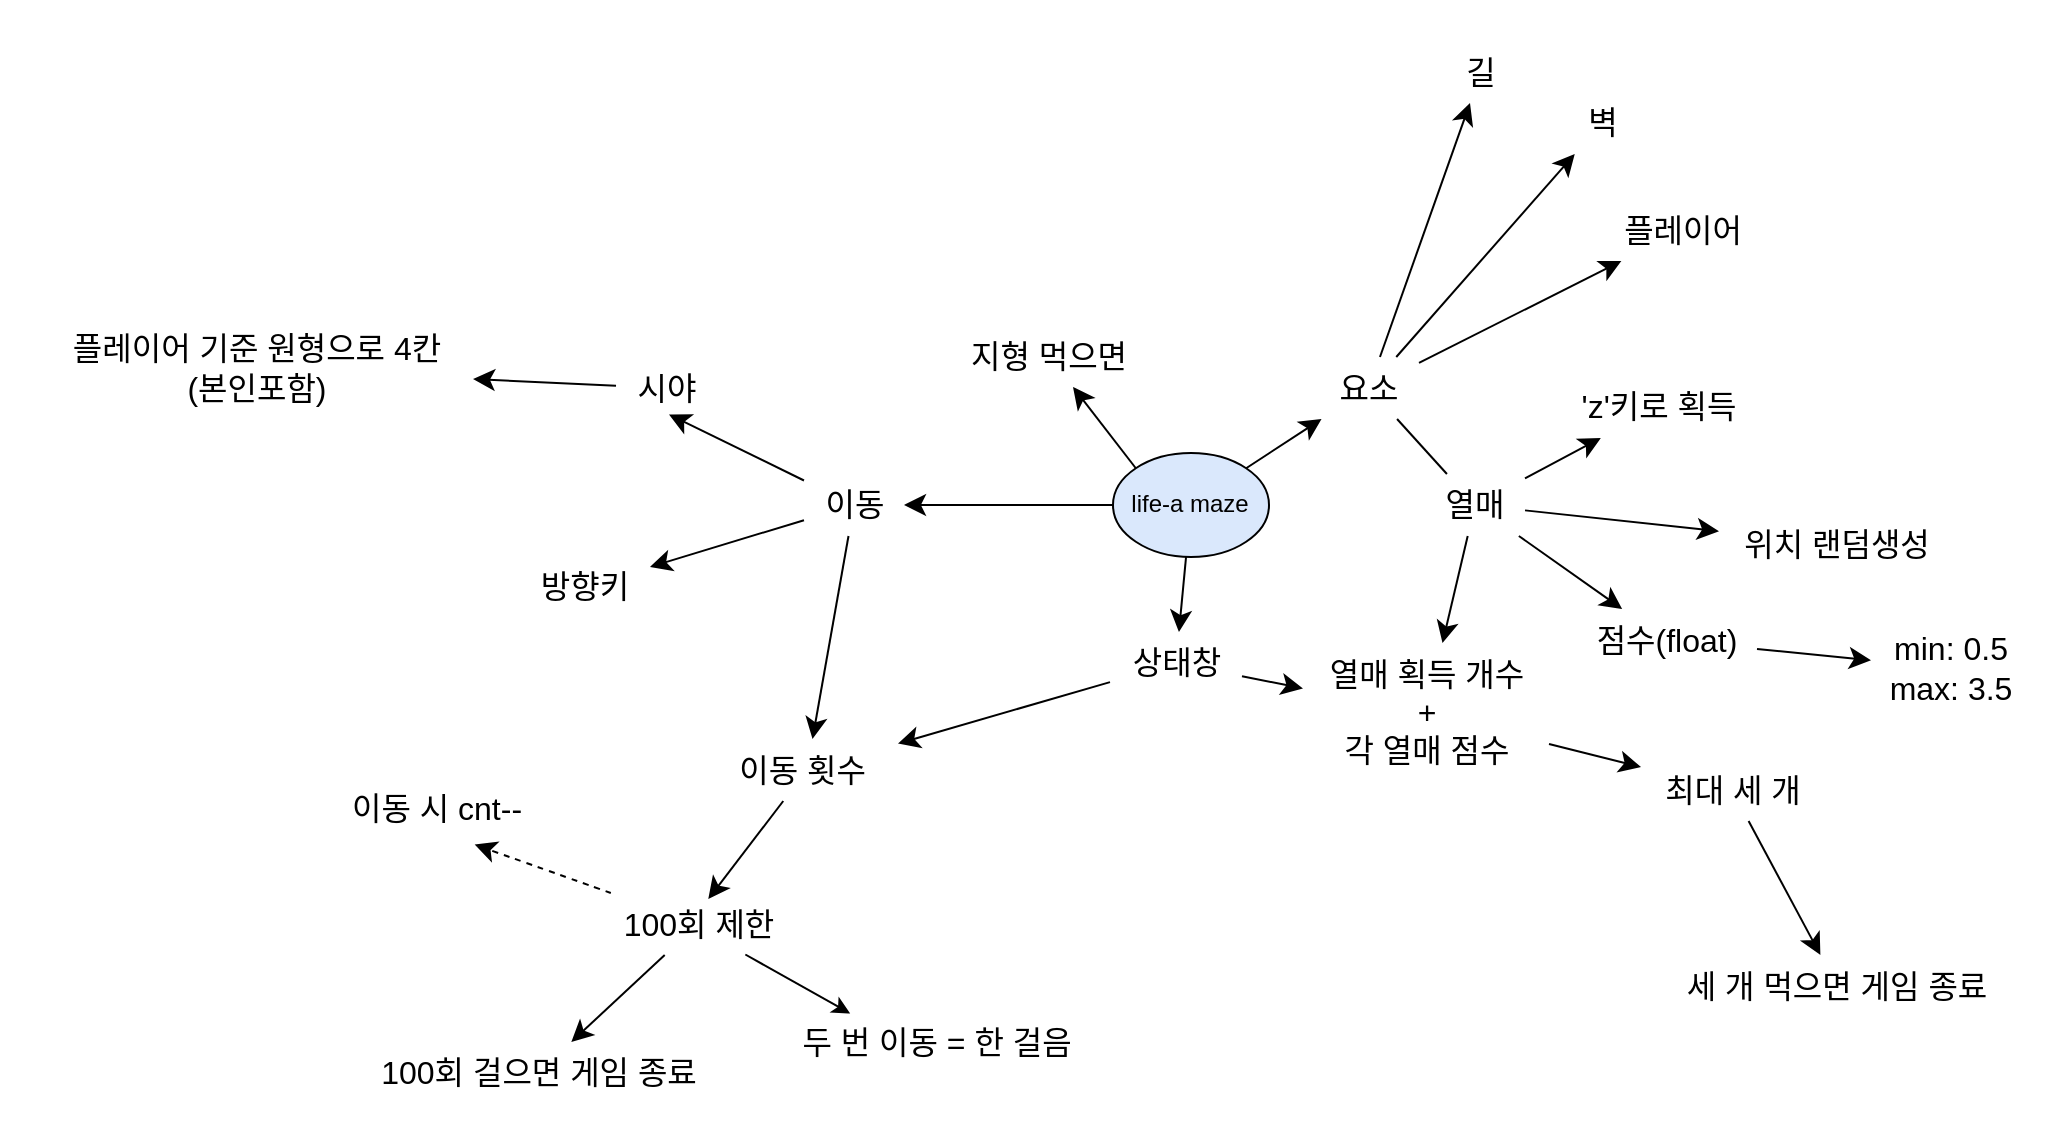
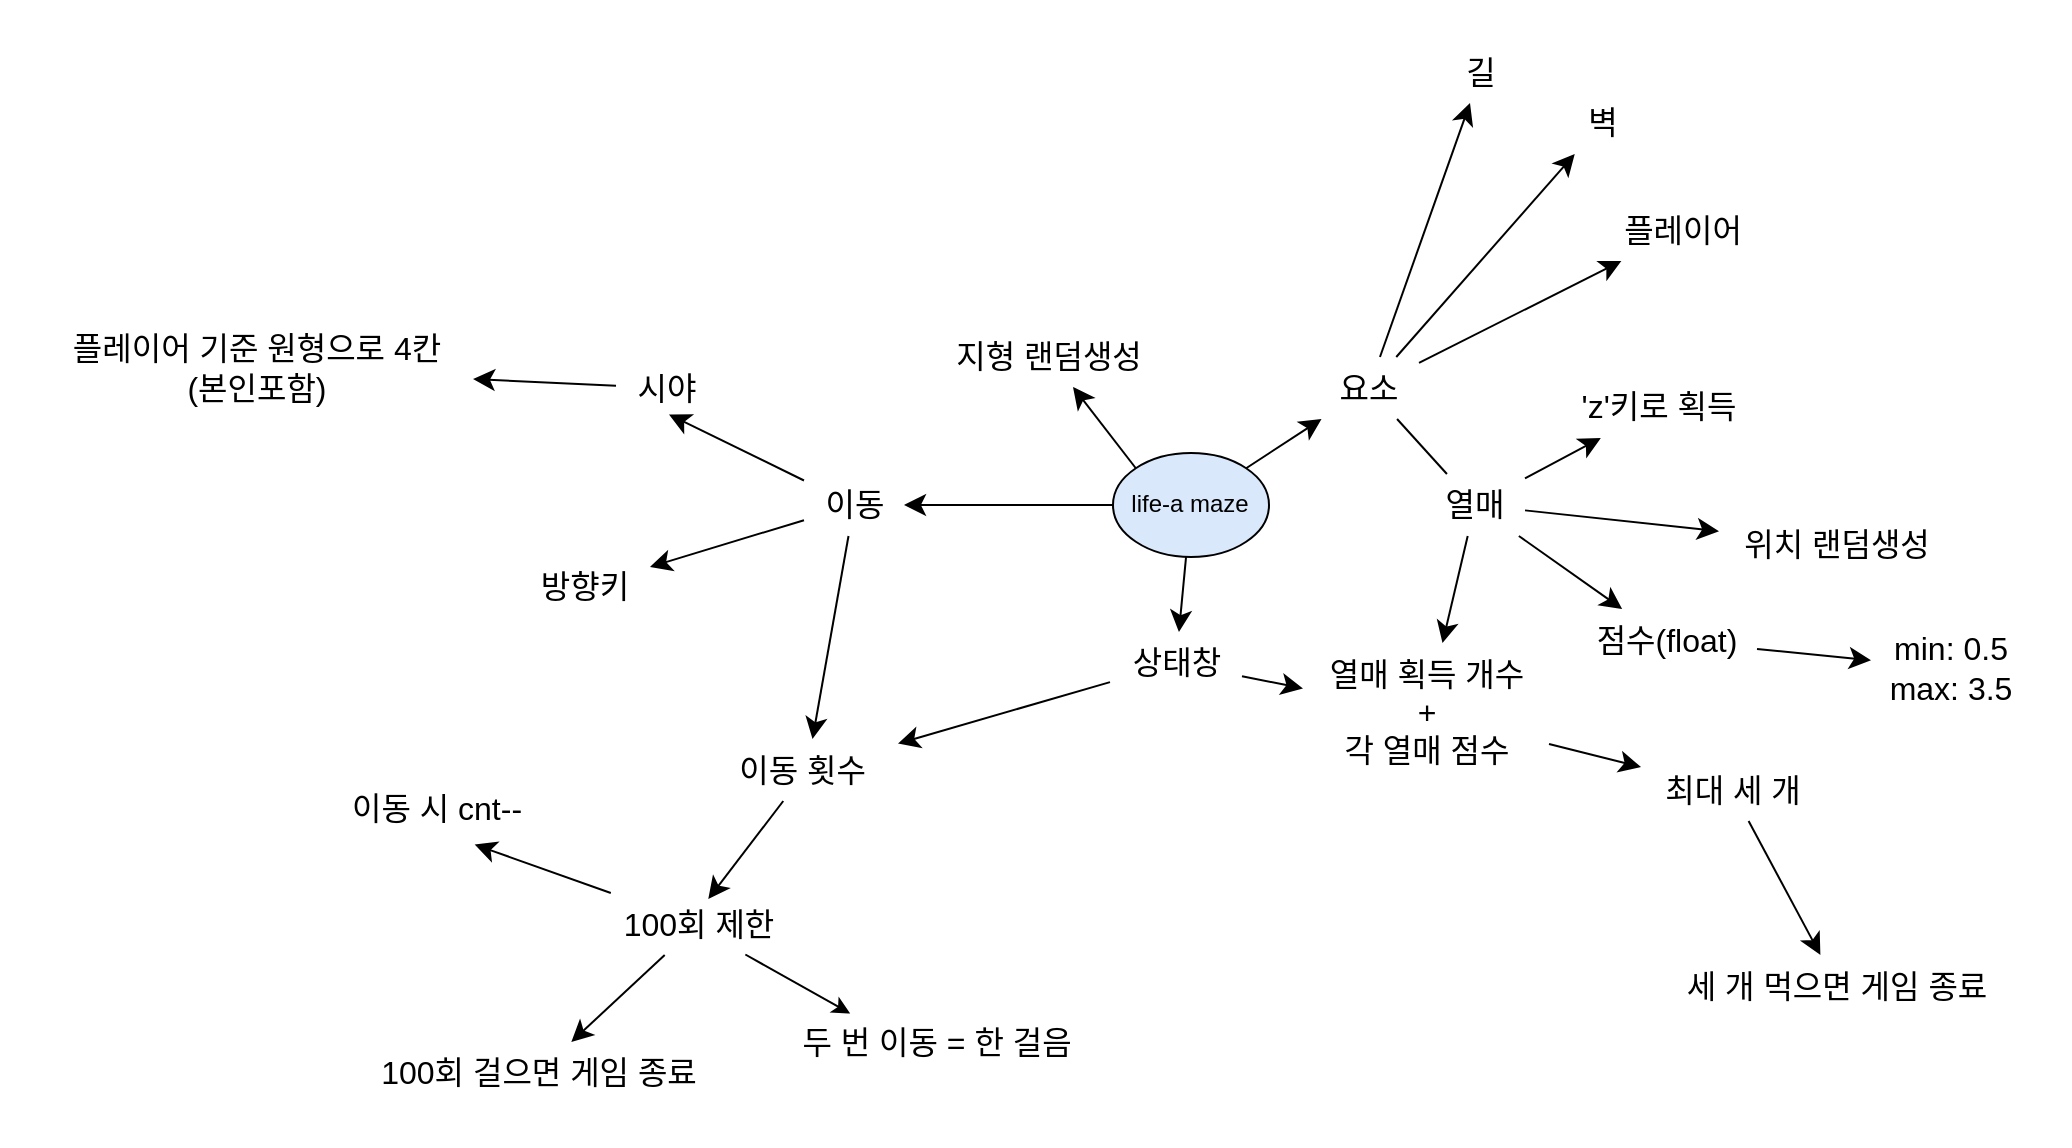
  <mxCell id="0" />
  <mxCell id="1" parent="0" />
  <mxCell id="2" style="edgeStyle=none;curved=1;rounded=0;orthogonalLoop=1;jettySize=auto;html=1;fontSize=12;startSize=8;endSize=8;" parent="1" source="4" target="10" edge="1"><mxGeometry relative="1" as="geometry" /></mxCell>
  <mxCell id="3" style="edgeStyle=none;curved=1;rounded=0;orthogonalLoop=1;jettySize=auto;html=1;fontSize=12;startSize=8;endSize=8;" parent="1" source="4" target="27" edge="1"><mxGeometry relative="1" as="geometry" /></mxCell>
  <mxCell id="4" value="이동" style="text;html=1;align=center;verticalAlign=middle;resizable=0;points=[];autosize=1;strokeColor=none;fillColor=none;fontSize=16;" parent="1" vertex="1"><mxGeometry x="401.5" y="236.5" width="50" height="31" as="geometry" /></mxCell>
  <mxCell id="5" style="edgeStyle=none;curved=1;rounded=0;orthogonalLoop=1;jettySize=auto;html=1;exitX=0;exitY=0.5;exitDx=0;exitDy=0;fontSize=12;startSize=8;endSize=8;" parent="1" source="9" target="4" edge="1"><mxGeometry relative="1" as="geometry" /></mxCell>
  <mxCell id="6" style="edgeStyle=none;curved=1;rounded=0;orthogonalLoop=1;jettySize=auto;html=1;fontSize=12;startSize=8;endSize=8;" parent="1" source="9" target="14" edge="1"><mxGeometry relative="1" as="geometry" /></mxCell>
  <mxCell id="7" style="edgeStyle=none;curved=1;rounded=0;orthogonalLoop=1;jettySize=auto;html=1;exitX=1;exitY=0;exitDx=0;exitDy=0;fontSize=12;startSize=8;endSize=8;" parent="1" source="9" target="37" edge="1"><mxGeometry relative="1" as="geometry" /></mxCell>
  <mxCell id="8" style="edgeStyle=none;curved=1;rounded=0;orthogonalLoop=1;jettySize=auto;html=1;exitX=0;exitY=0;exitDx=0;exitDy=0;fontSize=12;startSize=8;endSize=8;" parent="1" source="9" target="41" edge="1"><mxGeometry relative="1" as="geometry" /></mxCell>
  <mxCell id="9" value="life-a maze" style="ellipse;whiteSpace=wrap;html=1;fillColor=#dae8fc;" parent="1" vertex="1"><mxGeometry x="556" y="226" width="78" height="52" as="geometry" /></mxCell>
  <mxCell id="10" value="이동 횟수&amp;nbsp;" style="text;html=1;align=center;verticalAlign=middle;resizable=0;points=[];autosize=1;strokeColor=none;fillColor=none;fontSize=16;" parent="1" vertex="1"><mxGeometry x="357.5" y="369" width="91" height="31" as="geometry" /></mxCell>
  <mxCell id="11" value="이동 시 cnt--" style="text;html=1;align=center;verticalAlign=middle;resizable=0;points=[];autosize=1;strokeColor=none;fillColor=none;fontSize=16;" parent="1" vertex="1"><mxGeometry x="164.5" y="388.5" width="107" height="31" as="geometry" /></mxCell>
  <mxCell id="12" style="edgeStyle=none;curved=1;rounded=0;orthogonalLoop=1;jettySize=auto;html=1;fontSize=12;startSize=8;endSize=8;" parent="1" source="14" target="10" edge="1"><mxGeometry relative="1" as="geometry" /></mxCell>
  <mxCell id="13" style="edgeStyle=none;curved=1;rounded=0;orthogonalLoop=1;jettySize=auto;html=1;fontSize=12;startSize=8;endSize=8;" parent="1" source="14" target="24" edge="1"><mxGeometry relative="1" as="geometry" /></mxCell>
  <mxCell id="14" value="상태창" style="text;html=1;align=center;verticalAlign=middle;resizable=0;points=[];autosize=1;strokeColor=none;fillColor=none;fontSize=16;" parent="1" vertex="1"><mxGeometry x="554.5" y="315.5" width="66" height="31" as="geometry" /></mxCell>
  <mxCell id="15" style="edgeStyle=none;curved=1;rounded=0;orthogonalLoop=1;jettySize=auto;html=1;fontSize=12;startSize=8;endSize=8;" parent="1" source="16" target="47" edge="1"><mxGeometry relative="1" as="geometry" /></mxCell>
  <mxCell id="16" value="100회 제한" style="text;html=1;align=center;verticalAlign=middle;resizable=0;points=[];autosize=1;strokeColor=none;fillColor=none;fontSize=16;" parent="1" vertex="1"><mxGeometry x="300" y="446" width="97" height="31" as="geometry" /></mxCell>
  <mxCell id="17" style="edgeStyle=none;curved=1;rounded=0;orthogonalLoop=1;jettySize=auto;html=1;entryX=0.553;entryY=0.097;entryDx=0;entryDy=0;entryPerimeter=0;fontSize=12;startSize=8;endSize=8;" parent="1" source="10" target="16" edge="1"><mxGeometry relative="1" as="geometry" /></mxCell>
  <mxCell id="18" style="edgeStyle=none;curved=1;rounded=0;orthogonalLoop=1;jettySize=auto;html=1;fontSize=12;startSize=8;endSize=8;" parent="1" source="22" target="24" edge="1"><mxGeometry relative="1" as="geometry" /></mxCell>
  <mxCell id="19" style="edgeStyle=none;curved=1;rounded=0;orthogonalLoop=1;jettySize=auto;html=1;fontSize=12;startSize=8;endSize=8;" parent="1" source="22" target="43" edge="1"><mxGeometry relative="1" as="geometry" /></mxCell>
  <mxCell id="20" style="edgeStyle=none;curved=1;rounded=0;orthogonalLoop=1;jettySize=auto;html=1;fontSize=12;startSize=8;endSize=8;" parent="1" source="22" target="45" edge="1"><mxGeometry relative="1" as="geometry" /></mxCell>
  <mxCell id="21" style="edgeStyle=none;curved=1;rounded=0;orthogonalLoop=1;jettySize=auto;html=1;fontSize=12;startSize=8;endSize=8;" parent="1" source="22" target="48" edge="1"><mxGeometry relative="1" as="geometry" /></mxCell>
  <mxCell id="22" value="열매" style="text;html=1;align=center;verticalAlign=middle;resizable=0;points=[];autosize=1;strokeColor=none;fillColor=none;fontSize=16;" parent="1" vertex="1"><mxGeometry x="712" y="236.5" width="50" height="31" as="geometry" /></mxCell>
  <mxCell id="23" style="edgeStyle=none;curved=1;rounded=0;orthogonalLoop=1;jettySize=auto;html=1;fontSize=12;startSize=8;endSize=8;" parent="1" source="24" target="26" edge="1"><mxGeometry relative="1" as="geometry" /></mxCell>
  <mxCell id="24" value="열매 획득 개수&lt;br&gt;+&lt;div&gt;각 열매 점수&lt;/div&gt;" style="text;html=1;align=center;verticalAlign=middle;resizable=0;points=[];autosize=1;strokeColor=none;fillColor=none;fontSize=16;" parent="1" vertex="1"><mxGeometry x="651" y="321" width="123" height="70" as="geometry" /></mxCell>
  <mxCell id="25" style="edgeStyle=none;curved=1;rounded=0;orthogonalLoop=1;jettySize=auto;html=1;fontSize=12;startSize=8;endSize=8;" parent="1" source="26" target="46" edge="1"><mxGeometry relative="1" as="geometry" /></mxCell>
  <mxCell id="26" value="최대 세 개" style="text;html=1;align=center;verticalAlign=middle;resizable=0;points=[];autosize=1;strokeColor=none;fillColor=none;fontSize=16;" parent="1" vertex="1"><mxGeometry x="820" y="379" width="91" height="31" as="geometry" /></mxCell>
  <mxCell id="27" value="방향키" style="text;html=1;align=center;verticalAlign=middle;resizable=0;points=[];autosize=1;strokeColor=none;fillColor=none;fontSize=16;" parent="1" vertex="1"><mxGeometry x="258.5" y="277.5" width="66" height="31" as="geometry" /></mxCell>
- <mxCell id="28" style="edgeStyle=none;curved=1;rounded=0;orthogonalLoop=1;jettySize=auto;html=1;entryX=0.676;entryY=1.074;entryDx=0;entryDy=0;entryPerimeter=0;fontSize=12;startSize=8;endSize=8;dashed=1;" parent="1" source="16" target="11" edge="1"><mxGeometry relative="1" as="geometry" /></mxCell>
+ <mxCell id="28" style="edgeStyle=none;curved=1;rounded=0;orthogonalLoop=1;jettySize=auto;html=1;entryX=0.676;entryY=1.074;entryDx=0;entryDy=0;entryPerimeter=0;fontSize=12;startSize=8;endSize=8;" parent="1" source="16" target="11" edge="1"><mxGeometry relative="1" as="geometry" /></mxCell>
  <mxCell id="29" style="edgeStyle=none;curved=1;rounded=0;orthogonalLoop=1;jettySize=auto;html=1;fontSize=12;startSize=8;endSize=8;" parent="1" source="30" target="32" edge="1"><mxGeometry relative="1" as="geometry" /></mxCell>
  <mxCell id="30" value="시야" style="text;html=1;align=center;verticalAlign=middle;resizable=0;points=[];autosize=1;strokeColor=none;fillColor=none;fontSize=16;" parent="1" vertex="1"><mxGeometry x="307.5" y="178" width="50" height="31" as="geometry" /></mxCell>
  <mxCell id="31" style="edgeStyle=none;curved=1;rounded=0;orthogonalLoop=1;jettySize=auto;html=1;entryX=0.53;entryY=0.926;entryDx=0;entryDy=0;entryPerimeter=0;fontSize=12;startSize=8;endSize=8;" parent="1" source="4" target="30" edge="1"><mxGeometry relative="1" as="geometry" /></mxCell>
  <mxCell id="32" value="플레이어 기준 원형으로 4칸&lt;div&gt;(본인포함)&lt;/div&gt;" style="text;html=1;align=center;verticalAlign=middle;resizable=0;points=[];autosize=1;strokeColor=none;fillColor=none;fontSize=16;" parent="1" vertex="1"><mxGeometry x="20" y="159" width="216" height="50" as="geometry" /></mxCell>
  <mxCell id="33" style="edgeStyle=none;curved=1;rounded=0;orthogonalLoop=1;jettySize=auto;html=1;fontSize=12;startSize=8;endSize=8;endArrow=none;" parent="1" source="37" target="22" edge="1"><mxGeometry relative="1" as="geometry" /></mxCell>
  <mxCell id="34" style="edgeStyle=none;curved=1;rounded=0;orthogonalLoop=1;jettySize=auto;html=1;fontSize=12;startSize=8;endSize=8;" parent="1" source="37" target="38" edge="1"><mxGeometry relative="1" as="geometry"><mxPoint x="730" y="138.922" as="sourcePoint" /></mxGeometry></mxCell>
  <mxCell id="35" style="edgeStyle=none;curved=1;rounded=0;orthogonalLoop=1;jettySize=auto;html=1;fontSize=12;startSize=8;endSize=8;" parent="1" source="37" target="39" edge="1"><mxGeometry relative="1" as="geometry" /></mxCell>
  <mxCell id="36" style="edgeStyle=none;curved=1;rounded=0;orthogonalLoop=1;jettySize=auto;html=1;fontSize=12;startSize=8;endSize=8;" parent="1" source="37" target="40" edge="1"><mxGeometry relative="1" as="geometry"><mxPoint x="730" y="148.692" as="sourcePoint" /></mxGeometry></mxCell>
  <mxCell id="37" value="요소" style="text;html=1;align=center;verticalAlign=middle;resizable=0;points=[];autosize=1;strokeColor=none;fillColor=none;fontSize=16;" parent="1" vertex="1"><mxGeometry x="659" y="178" width="50" height="31" as="geometry" /></mxCell>
  <mxCell id="38" value="벽" style="text;html=1;align=center;verticalAlign=middle;resizable=0;points=[];autosize=1;strokeColor=none;fillColor=none;fontSize=16;" parent="1" vertex="1"><mxGeometry x="783.5" y="45.5" width="34" height="31" as="geometry" /></mxCell>
  <mxCell id="39" value="길" style="text;html=1;align=center;verticalAlign=middle;resizable=0;points=[];autosize=1;strokeColor=none;fillColor=none;fontSize=16;" parent="1" vertex="1"><mxGeometry x="723" y="20" width="34" height="31" as="geometry" /></mxCell>
  <mxCell id="40" value="플레이어" style="text;html=1;align=center;verticalAlign=middle;resizable=0;points=[];autosize=1;strokeColor=none;fillColor=none;fontSize=16;" parent="1" vertex="1"><mxGeometry x="800" y="99" width="82" height="31" as="geometry" /></mxCell>
- <mxCell id="41" value="지형 먹으면" style="text;html=1;align=center;verticalAlign=middle;resizable=0;points=[];autosize=1;strokeColor=none;fillColor=none;fontSize=16;" parent="1" vertex="1"><mxGeometry x="465" y="162" width="118" height="31" as="geometry" /></mxCell>
+ <mxCell id="41" value="지형 랜덤생성" style="text;html=1;align=center;verticalAlign=middle;resizable=0;points=[];autosize=1;strokeColor=none;fillColor=none;fontSize=16;" parent="1" vertex="1"><mxGeometry x="465" y="162" width="118" height="31" as="geometry" /></mxCell>
  <mxCell id="42" style="edgeStyle=none;curved=1;rounded=0;orthogonalLoop=1;jettySize=auto;html=1;fontSize=12;startSize=8;endSize=8;" parent="1" source="43" target="44" edge="1"><mxGeometry relative="1" as="geometry" /></mxCell>
  <mxCell id="43" value="점수(float)" style="text;html=1;align=center;verticalAlign=middle;resizable=0;points=[];autosize=1;strokeColor=none;fillColor=none;fontSize=16;" parent="1" vertex="1"><mxGeometry x="787" y="304" width="91" height="31" as="geometry" /></mxCell>
  <mxCell id="44" value="min: 0.5&lt;div&gt;max: 3.5&lt;/div&gt;" style="text;html=1;align=center;verticalAlign=middle;resizable=0;points=[];autosize=1;strokeColor=none;fillColor=none;fontSize=16;" parent="1" vertex="1"><mxGeometry x="935" y="308.5" width="79" height="50" as="geometry" /></mxCell>
  <mxCell id="45" value="위치 랜덤생성" style="text;html=1;align=center;verticalAlign=middle;resizable=0;points=[];autosize=1;strokeColor=none;fillColor=none;fontSize=16;" parent="1" vertex="1"><mxGeometry x="859" y="256" width="118" height="31" as="geometry" /></mxCell>
  <mxCell id="46" value="세 개 먹으면 게임 종료" style="text;html=1;align=center;verticalAlign=middle;resizable=0;points=[];autosize=1;strokeColor=none;fillColor=none;fontSize=16;" parent="1" vertex="1"><mxGeometry x="828" y="477" width="180" height="31" as="geometry" /></mxCell>
  <mxCell id="47" value="100회 걸으면 게임 종료" style="text;html=1;align=center;verticalAlign=middle;resizable=0;points=[];autosize=1;strokeColor=none;fillColor=none;fontSize=16;" parent="1" vertex="1"><mxGeometry x="175.5" y="520.5" width="186" height="31" as="geometry" /></mxCell>
  <mxCell id="48" value="'z'키로 획득" style="text;html=1;align=center;verticalAlign=middle;resizable=0;points=[];autosize=1;strokeColor=none;fillColor=none;fontSize=16;" parent="1" vertex="1"><mxGeometry x="778.5" y="187.5" width="101" height="31" as="geometry" /></mxCell>
  <mxCell id="49" value="&lt;font style=&quot;font-size: 16px;&quot;&gt;두 번 이동 = 한 걸음&lt;/font&gt;" style="text;html=1;align=center;verticalAlign=middle;resizable=0;points=[];autosize=1;strokeColor=none;fillColor=none;" vertex="1" parent="1"><mxGeometry x="387" y="505" width="162" height="31" as="geometry" /></mxCell>
  <mxCell id="50" value="" style="endArrow=classic;html=1;rounded=0;exitX=0.744;exitY=0.992;exitDx=0;exitDy=0;exitPerimeter=0;entryX=0.232;entryY=0.04;entryDx=0;entryDy=0;entryPerimeter=0;" edge="1" parent="1" source="16" target="49"><mxGeometry width="50" height="50" relative="1" as="geometry"><mxPoint x="463" y="571" as="sourcePoint" /><mxPoint x="513" y="521" as="targetPoint" /></mxGeometry></mxCell>
